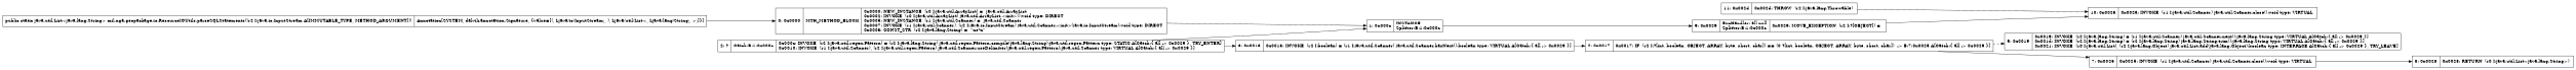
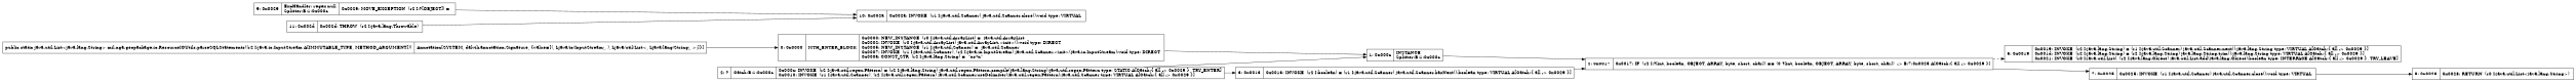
  digraph {
    rankdir=LR
    node [shape=record]
-   n1 [label="{0\:\ 0x0000|MTH_METHOD_BLOCK\l|0x0000: NEW_INSTANCE  (r0 I:java.util.ArrayList) =  java.util.ArrayList \l0x0002: INVOKE  (r0 I:java.util.ArrayList) java.util.ArrayList.\<init\>():void type: DIRECT \l0x0005: NEW_INSTANCE  (r1 I:java.util.Scanner) =  java.util.Scanner \l0x0007: INVOKE  (r1 I:java.util.Scanner), (r2 I:java.io.InputStream) java.util.Scanner.\<init\>(java.io.InputStream):void type: DIRECT \l0x000a: CONST_STR  (r2 I:java.lang.String) =  \"ns*n\" \l}"]
+   n1 [label="{0\:\ 0x0000|MTH_ENTER_BLOCK\l|0x0000: NEW_INSTANCE  (r0 I:java.util.ArrayList) =  java.util.ArrayList \l0x0002: INVOKE  (r0 I:java.util.ArrayList) java.util.ArrayList.\<init\>():void type: DIRECT \l0x0005: NEW_INSTANCE  (r1 I:java.util.Scanner) =  java.util.Scanner \l0x0007: INVOKE  (r1 I:java.util.Scanner), (r2 I:java.io.InputStream) java.util.Scanner.\<init\>(java.io.InputStream):void type: DIRECT \l0x000a: CONST_STR  (r2 I:java.lang.String) =  \"ns*n\" \l}"]
    n2 [label="{1\:\ 0x000c|INSTANCE\lSplitter:B:1:0x000c\l}"]
-   n3 [label="{9\:\ 0x0029|ExcHandler: all null\lSplitter:B:1:0x000c\l|0x0029: MOVE_EXCEPTION  (r2 I:?[OBJECT]) =  \l}"]
+   n3 [label="{9\:\ 0x0029|ExcHandler: regex null\lSplitter:B:1:0x000c\l|0x0029: MOVE_EXCEPTION  (r2 I:?[OBJECT]) =  \l}"]
    n4 [label="{2\:\ ?|Catch:B:1:0x000c\l|0x000c: INVOKE  (r2 I:java.util.regex.Pattern) = (r2 I:java.lang.String) java.util.regex.Pattern.compile(java.lang.String):java.util.regex.Pattern type: STATIC A[Catch:\{ all \-\> 0x0029 \}, TRY_ENTER]\l0x0010: INVOKE  (r1 I:java.util.Scanner), (r2 I:java.util.regex.Pattern) java.util.Scanner.useDelimiter(java.util.regex.Pattern):java.util.Scanner type: VIRTUAL A[Catch:\{ all \-\> 0x0029 \}]\l}"]
    n5 [label="{3\:\ 0x0013|0x0013: INVOKE  (r2 I:boolean) = (r1 I:java.util.Scanner) java.util.Scanner.hasNext():boolean type: VIRTUAL A[Catch:\{ all \-\> 0x0029 \}]\l}"]
    n6 [label="{10\:\ 0x002a|0x002a: INVOKE  (r1 I:java.util.Scanner) java.util.Scanner.close():void type: VIRTUAL \l}"]
    n7 [label="{4\:\ 0x0017|0x0017: IF  (r2 I:?[int, boolean, OBJECT, ARRAY, byte, short, char]) == (0 ?[int, boolean, OBJECT, ARRAY, byte, short, char])  \-\> B:7:0x0025 A[Catch:\{ all \-\> 0x0029 \}]\l}"]
    n8 [label="{5\:\ 0x0019|0x0019: INVOKE  (r2 I:java.lang.String) = (r1 I:java.util.Scanner) java.util.Scanner.next():java.lang.String type: VIRTUAL A[Catch:\{ all \-\> 0x0029 \}]\l0x001d: INVOKE  (r2 I:java.lang.String) = (r2 I:java.lang.String) java.lang.String.trim():java.lang.String type: VIRTUAL A[Catch:\{ all \-\> 0x0029 \}]\l0x0021: INVOKE  (r0 I:java.util.List), (r2 I:java.lang.Object) java.util.List.add(java.lang.Object):boolean type: INTERFACE A[Catch:\{ all \-\> 0x0029 \}, TRY_LEAVE]\l}"]
    n9 [label="{7\:\ 0x0025|0x0025: INVOKE  (r1 I:java.util.Scanner) java.util.Scanner.close():void type: VIRTUAL \l}"]
    n10 [label="{8\:\ 0x0028|0x0028: RETURN  (r0 I:java.util.List\<java.lang.String\>) \l}"]
    n11 [label="{11\:\ 0x002d|0x002d: THROW  (r2 I:java.lang.Throwable) \l}"]
    n12 [label="{public static java.util.List\<java.lang.String\> mil.nga.geopackage.io.ResourceIOUtils.parseSQLStatements((r2 I:java.io.InputStream A[IMMUTABLE_TYPE, METHOD_ARGUMENT]))  | Annotation[SYSTEM, dalvik.annotation.Signature, \{value=[(, Ljava\/io\/InputStream;, ), Ljava\/util\/List\<, Ljava\/lang\/String;, \>;]\}]\l}"]
    n1 -> n2
-   n2 -> n3
+   n2 -> n7
    n3 -> n6
    n4 -> n2
    n4 -> n5
    n5 -> n7
    n7 -> n8 [style=dashed]
    n7 -> n9
    n9 -> n10
    n11 -> n6
    n12 -> n1
  }
